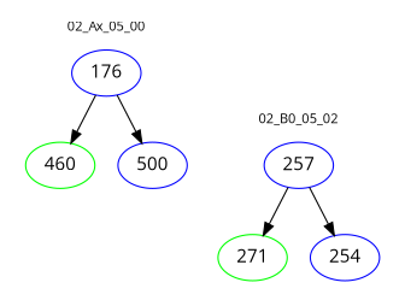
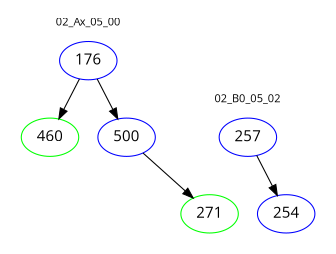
  digraph {
    fontname="Open Sans"
    node [color=blue fontname="Open Sans"]
    edge [color=black fontname="Open Sans"]
    n1 [label=176]
    n2 [color=green label=460]
    n3 [label=500]
    n4 [label=257]
    n5 [label=254]
    n6 [color=green label=271]
    subgraph cluster_1 {
      color=white
      fontsize=10
      label="02_Ax_05_00"
      n1
      n2
      n3
    }
    subgraph cluster_2 {
      color=white
      fontsize=10
      label="02_B0_05_02"
      n4
      n5
      n6
    }
    n1 -> n2
    n1 -> n3
    n4 -> n5
-   n4 -> n6
+   n3 -> n6
  }
